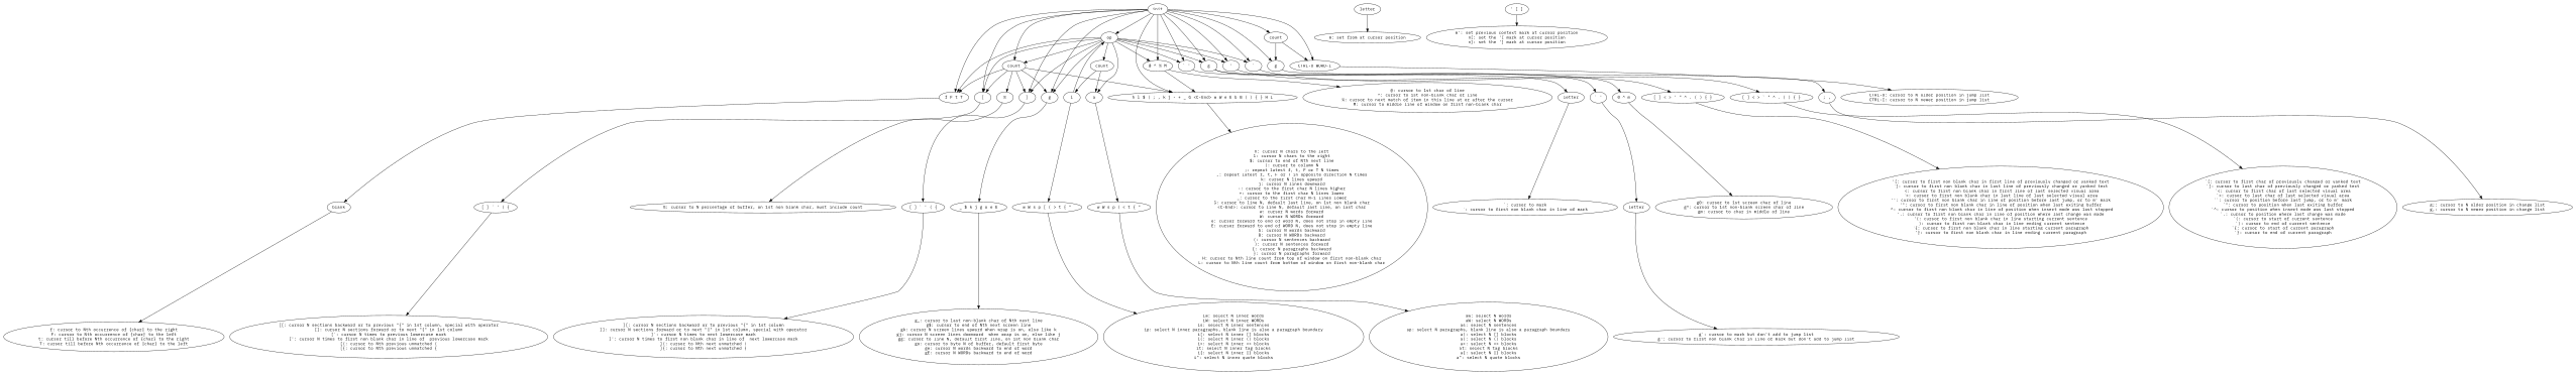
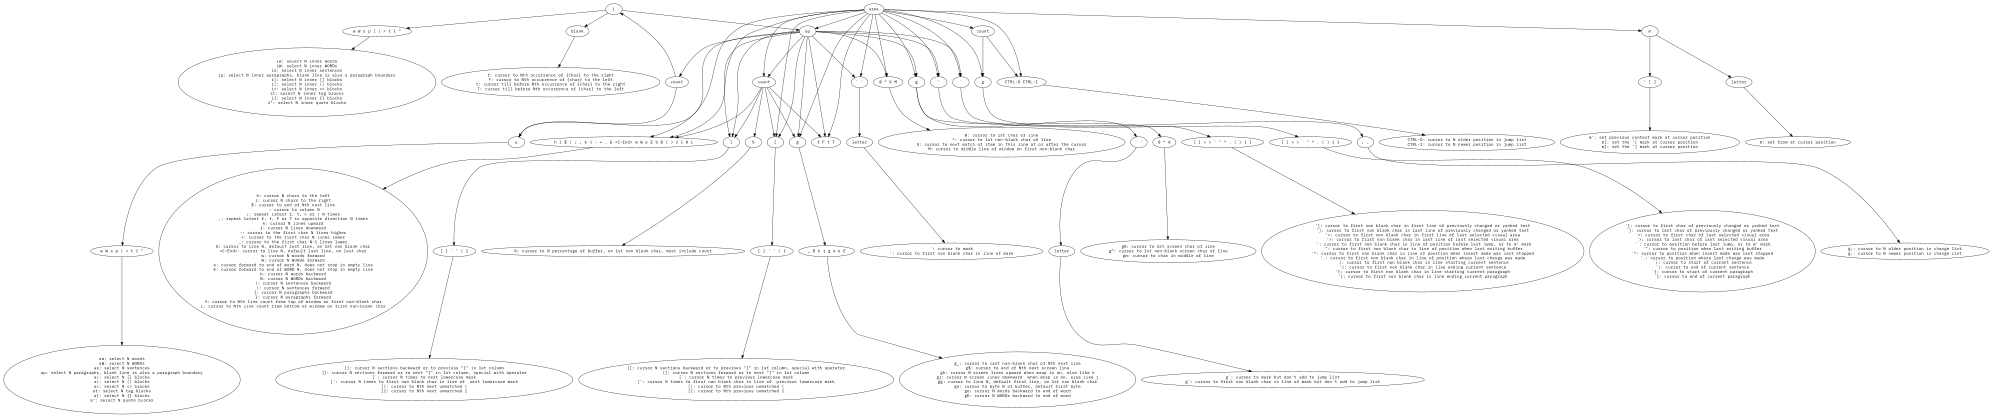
  digraph {
    fontname="IBM Plex Mono"
    node [fontname="IBM Plex Mono"]
    edge [fontname="IBM Plex Mono"]
    n1 [label=blank]
    n2 [label="f: cursor to Nth occurrence of {char} to the right\nF: cursor to Nth occurrence of {char} to the left\nt: cursor till before Nth occurrence of {char} to the right\nT: cursor till before Nth occurrence of {char} to the left"]
    n3 [label="`: cursor to mark\n': cursor to first non blank char in line of mark"]
    n4 [label="g;: cursor to N older position in change list\ng,: cursor to N newer position in change list"]
    n5 [label="@: cursor to 1st char of line\n^: cursor to 1st non-blank char of line\n%: cursor to next match of item in this line at or after the cursor\nM: cursor to middle line of window on first non-blank char"]
    n6 [label="g0: cursor to 1st screen char of line\ng^: cursor to 1st non-blank screen char of line\ngm: cursor to char in middle of line"]
    n7 [label="aw: select N words\naW: select N WORDs\nas: select N sentences\nap: select N paragraphs, blank line is also a paragraph boundary\na(: select N [] blocks\na(: select N () blocks\na<: select N <> blocks\nat: select N tag blocks\na{: select N {} blocks\na\": select N quote blocks"]
    n8 [label="[[: cursor N sections backward or to previous \"{\" in 1st column, special with operator\n[]: cursor N sections forward or to next \"{\" in 1st column\n[`: cursor N times to previous lowercase mark\n[': cursor N times to first non blank char in line of  previous lowercase mark\n[(: cursor to Nth previous unmatched (\n[{: cursor to Nth previous unmatched {"]
    n9 [label="g_: cursor to last non-blank char of Nth next line\ng$: cursor to end of Nth next screen line\ngk: cursor N screen lines upward when wrap is on, else like k\ngj: cursor N screen lines downward  when wrap is on, else like j\ngg: cursor to line N, default first line, on 1st non blank char\ngo: cursor to byte N of buffer, default first byte\nge: cursor N words backward to end of word\ngE: cursor N WORDs backward to end of word"]
    n10 [label="m: set from at cursor position"]
    n11 [label="CTRL-O: cursor to N older position in jump list\nCTRL-I: cursor to N newer position in jump list"]
    n12 [label="g`: cursor to mark but don't add to jump list\ng': cursor to first non blank char in line of mark but don't add to jump list"]
    n13 [label="iw: select N inner words\niW: select N inner WORDs\nis: select N inner sentences\nip: select N inner paragraphs, blank line is also a paragraph boundary\ni[: select N inner [] blocks\ni(: select N inner () blocks\ni>: select N inner <> blocks\nit: select N inner tag blocks\ni{: select N inner {} blocks\ni\": select N inner quote blocks"]
    n14 [label="h: cursor N chars to the left\nl: cursor N chars to the right\n$: cursor to end of Nth next line\n|: cursor to column N\n;: repeat latest f, t, F or T N times\n,: repeat latest f, t, F or T in opposite direction N times\nk: cursor N lines upward\nj: cursor N lines downward\n-: cursor to the first char N lines higher\n+: cursor to the first char N lines lower\n_: cursor to the first char N-1 lines lower\nG: cursor to line N, default last line, on 1st non blank char\n<C-End>: cursor to line N, default last line, on last char\nw: cursor N words forward\nW: cursor N WORDs forward\ne: cursor forward to end of word N, does not stop in empty line\nE: cursor forward to end of WORD N, does not stop in empty line\nb: cursor N words backward\nB: cursor N WORDs backward\n(: cursor N sentences backward\n): cursor N sentences forward\n{: cursor N paragraphs backward\n}: cursor N paragraphs forward\nH: cursor to Nth line count from top of window on first non-blank char\nL: cursor to Nth line count from bottom of window on first non-blank char"]
    n15 [label="m': set previous context mark at cursor position\nm[: set the '[ mark at cursor position\nm]: set the '] mark at cursor position"]
    n16 [label="][: cursor N sections backward or to previous \"{\" in 1st column\n]]: cursor N sections forward or to next \"{\" in 1st column, special with operator\n]`: cursor N times to next lowercase mark\n]': cursor N times to first non blank char in line of  next lowercase mark\n](: cursor to Nth next unmatched (\n]{: cursor to Nth next unmatched {"]
    n17 [label="%: cursor to N percentage of buffer, on 1st non blank char, must include count"]
    n18 [label="'[: cursor to first non blank char in first line of previously changed or yanked text\n']: cursor to first non blank char in last line of previously changed or yanked text\n'<: cursor to first non blank char in first line of last selected visual area\n'>: cursor to first non blank char in last line of last selected visual area\n'': cursor to first non blank char in line of position before last jump, or to m' mark\n'\": cursor to first non blank char in line of position when last exiting buffer\n'^: cursor to first non blank char in line of position when insert mode was last stopped\n'.: cursor to first non blank char in line of position where last change was made\n'(: cursor to first non blank char in line starting current sentence\n'): cursor to first non blank char in line ending current sentence\n'{: cursor to first non blank char in line starting current paragraph\n'}: cursor to first non blank char in line ending current paragraph"]
    n19 [label="`[: cursor to first char of previously changed or yanked text\n`]: cursor to last char of previously changed or yanked text\n`<: cursor to first char of last selected visual area\n`>: cursor to last char of last selected visual area\n``: cursor to position before last jump, or to m' mark\n`\": cursor to position when last exiting buffer\n`^: cursor to position when insert mode was last stopped\n`.: cursor to position where last change was made\n`(: cursor to start of current sentence\n`): cursor to end of current sentence\n`{: cursor to start of current paragraph\n`}: cursor to end of current paragraph"]
    n20 [label=count]
    n21 [label=a]
    n22 [label=i]
    n23 [label="w W s p ( < t { \""]
    n24 [label=op]
    n25 [label="w W s p [ ( > t { \""]
    n26 [label=count]
    n27 [label="["]
    n28 [label=g]
    n29 [label="f F t T"]
    n30 [label="h l $ | ; , k j - + _ G <C-End> w W e E b B ( ) { } H L"]
    n31 [label="]"]
    n32 [label="%"]
    n33 [label="[ ] ` ' ( {"]
    n34 [label="_ $ k j g o e E"]
    n35 [label="[ ] ` ' ( {"]
    n36 [label=count]
    n37 [label=g]
-   n38 [label="CTRL-O WORD-I"]
+   n38 [label="CTRL-O CTRL-I"]
    n39 [label="; ,"]
-   n40 [label=init]
+   n40 [label=area]
    n41 [label="` '"]
    n42 [label="@ ^ % M"]
    n43 [label=g]
+   n44 [label=m]
    n45 [label="'"]
    n46 [label="`"]
    n47 [label=letter]
    n48 [label="` '"]
    n49 [label="0 ^ m"]
    n50 [label="' [ ]"]
    n51 [label=letter]
    n52 [label="[ ] < > ' \" ^ . ( ) { }"]
    n53 [label="[ ] < > ` \" ^ . ( ) { }"]
    n54 [label=letter]
    n1 -> n2
    n20 -> n21
    n20 -> n22
    n21 -> n23
    n22 -> n24
    n22 -> n25
    n23 -> n7
    n24 -> n20
    n24 -> n21
    n24 -> n26
    n24 -> n27
    n24 -> n28
    n24 -> n29
-   n42 -> n30
+   n24 -> n30
    n24 -> n31
    n24 -> n41
    n24 -> n42
    n24 -> n43
    n24 -> n45
    n24 -> n46
    n25 -> n13
    n26 -> n27
    n26 -> n28
    n26 -> n29
    n26 -> n30
    n26 -> n31
    n26 -> n32
    n27 -> n33
    n28 -> n34
-   n29 -> n1
+   n22 -> n1
    n30 -> n14
    n31 -> n35
    n32 -> n17
    n33 -> n8
    n34 -> n9
    n35 -> n16
    n36 -> n37
    n36 -> n38
    n37 -> n39
    n38 -> n11
    n39 -> n4
    n40 -> n24
    n40 -> n26
    n40 -> n27
    n40 -> n28
    n40 -> n29
    n40 -> n30
    n40 -> n31
    n40 -> n36
    n40 -> n37
    n40 -> n38
    n40 -> n41
    n40 -> n42
    n40 -> n43
+   n40 -> n44
    n40 -> n45
    n40 -> n46
    n41 -> n47
    n42 -> n5
    n43 -> n48
    n43 -> n49
+   n44 -> n50
+   n44 -> n51
    n45 -> n52
    n46 -> n53
    n47 -> n3
    n48 -> n54
    n49 -> n6
    n50 -> n15
    n51 -> n10
    n52 -> n18
    n53 -> n19
    n54 -> n12
  }
